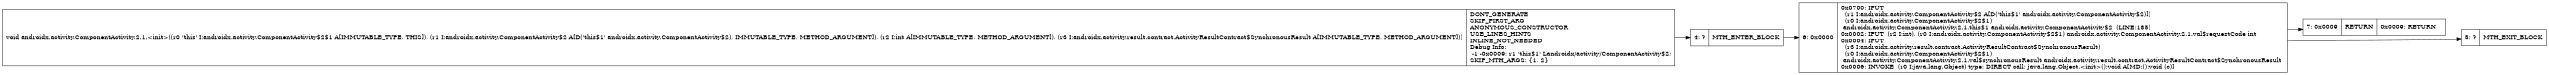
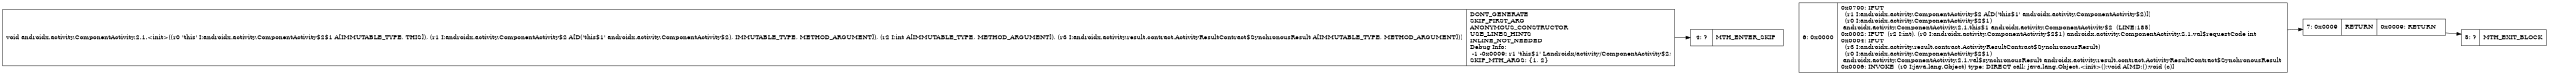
  digraph {
    rankdir=LR
    node [shape=record]
-   n1 [label="{4\:\ ?|MTH_ENTER_BLOCK\l}"]
+   n1 [label="{4\:\ ?|MTH_ENTER_SKIP\l}"]
    n2 [label="{6\:\ 0x0000|0x0700: IPUT  \l  (r1 I:androidx.activity.ComponentActivity$2 A[D('this$1' androidx.activity.ComponentActivity$2)])\l  (r0 I:androidx.activity.ComponentActivity$2$1)\l androidx.activity.ComponentActivity.2.1.this$1 androidx.activity.ComponentActivity$2  (LINE:185)\l0x0002: IPUT  (r2 I:int), (r0 I:androidx.activity.ComponentActivity$2$1) androidx.activity.ComponentActivity.2.1.val$requestCode int \l0x0004: IPUT  \l  (r3 I:androidx.activity.result.contract.ActivityResultContract$SynchronousResult)\l  (r0 I:androidx.activity.ComponentActivity$2$1)\l androidx.activity.ComponentActivity.2.1.val$synchronousResult androidx.activity.result.contract.ActivityResultContract$SynchronousResult \l0x0006: INVOKE  (r0 I:java.lang.Object) type: DIRECT call: java.lang.Object.\<init\>():void A[MD:():void (c)]\l}"]
    n3 [label="{7\:\ 0x0009|RETURN\l|0x0009: RETURN   \l}"]
    n4 [label="{5\:\ ?|MTH_EXIT_BLOCK\l}"]
    n5 [label="{void androidx.activity.ComponentActivity.2.1.\<init\>((r0 'this' I:androidx.activity.ComponentActivity$2$1 A[IMMUTABLE_TYPE, THIS]), (r1 I:androidx.activity.ComponentActivity$2 A[D('this$1' androidx.activity.ComponentActivity$2), IMMUTABLE_TYPE, METHOD_ARGUMENT]), (r2 I:int A[IMMUTABLE_TYPE, METHOD_ARGUMENT]), (r3 I:androidx.activity.result.contract.ActivityResultContract$SynchronousResult A[IMMUTABLE_TYPE, METHOD_ARGUMENT]))  | DONT_GENERATE\lSKIP_FIRST_ARG\lANONYMOUS_CONSTRUCTOR\lUSE_LINES_HINTS\lINLINE_NOT_NEEDED\lDebug Info:\l  \-1 \-0x0009: r1 'this$1' Landroidx\/activity\/ComponentActivity$2;\lSKIP_MTH_ARGS: \{1, 2\}\l}"]
-   n1 -> n2
    n2 -> n3
-   n2 -> n4
+   n3 -> n4
    n5 -> n1
  }
